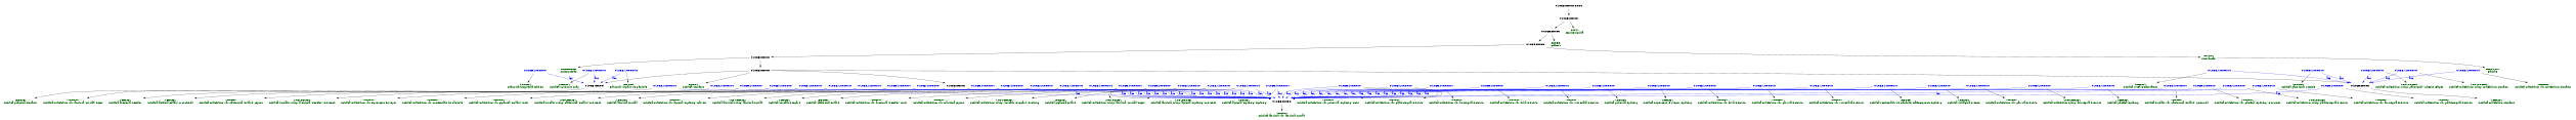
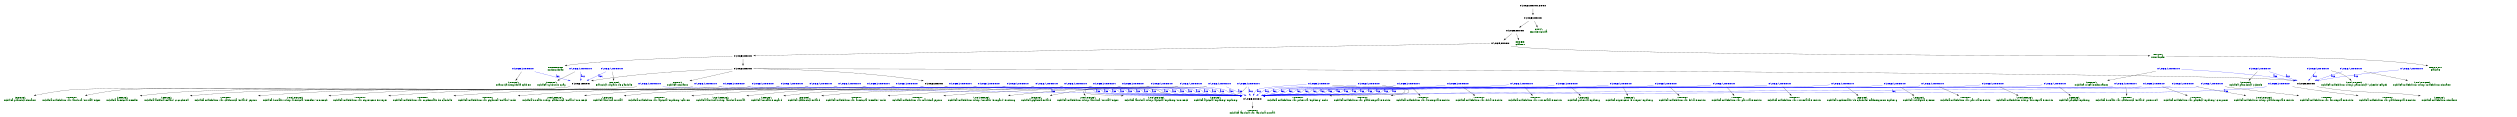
  digraph {
    node [fontcolor=darkgreen shape=plaintext]
    n1 [label="GENUS\nAchillea Linnaeus"]
    n2 [label="USAGE;TAXON" fontcolor=""]
    n3 [label="USAGE;TAXON" fontcolor=""]
    n4 [label="USAGE;TAXON" fontcolor=""]
    n5 [label="USAGE;TAXON" fontcolor=""]
    n6 [label="SPECIES\nAchillea ptarmica Linnaeus"]
    n7 [label="USAGE;TAXON" fontcolor=""]
    n8 [label="SPECIES\nAchillea lanulosa Nuttall"]
    n9 [label="SPECIES\nAchillea millefolium Linnaeus"]
    n10 [label="VARIETY\nAchillea lanulosa var. lanulosa Nuttall"]
    n11 [label="VARIETY\nAchillea millefolium var. lanulosa (Nuttall) Piper"]
    n12 [fontcolor=blue label="USAGE;SYNONYM"]
    n13 [label="SPECIES\nAchillea pannonica Scheele"]
    n14 [fontcolor=blue label="USAGE;SYNONYM"]
    n15 [label="VARIETY\nAchillea millefolium var. occidentalis de Candolle"]
    n16 [fontcolor=blue label="USAGE;SYNONYM"]
    n17 [label="SPECIES\nAchillea borealis Bongard"]
    n18 [fontcolor=blue label="USAGE;SYNONYM"]
    n19 [label="SUBSPECIES\nAchillea millefolium subsp. borealis (Bongard) Breitung"]
    n20 [fontcolor=blue label="USAGE;SYNONYM"]
    n21 [label="VARIETY\nAchillea millefolium var. nigrescens E.Meyer"]
    n22 [fontcolor=blue label="USAGE;SYNONYM"]
    n23 [label="SUBSPECIES\nAchillea millefolium subsp. millefolium Linnaeus"]
    n24 [fontcolor=blue label="USAGE;SYNONYM"]
    n25 [label="SUBSPECIES\nAchillea millefolium subsp. pannonica (Scheele) Hayek"]
    n26 [fontcolor=blue label="USAGE;SYNONYM"]
    n27 [label="SPECIES\nAchillea sylvestris Gray"]
    n28 [fontcolor=blue label="USAGE;SYNONYM"]
    n29 [label="SPECIES\nPtarmica integrifolia Gilibert"]
    n30 [fontcolor=blue label="USAGE;SYNONYM"]
    n31 [label="SPECIES\nPtarmica vulgaris de Candolle"]
    n32 [fontcolor=blue label="USAGE;SYNONYM"]
    n33 [label="SUBSPECIES\nAchillea lanulosa subsp. lanulosa Nuttall"]
    n34 [fontcolor=blue label="USAGE;SYNONYM"]
    n35 [label="SUBSPECIES\nAchillea millefolium subsp. lanulosa (Nuttall) Piper"]
    n36 [fontcolor=blue label="USAGE;SYNONYM"]
    n37 [label="SPECIES\nAchillea alpicola (Rydberg) Rydberg"]
    n38 [fontcolor=blue label="USAGE;SYNONYM"]
    n39 [label="SPECIES\nAchillea arenicola A.Heller"]
    n40 [fontcolor=blue label="USAGE;SYNONYM"]
    n41 [label="SUBSPECIES\nAchillea borealis subsp. arenicola (A.Heller) D.D.Keck"]
    n42 [fontcolor=blue label="USAGE;SYNONYM"]
    n43 [label="SUBSPECIES\nAchillea borealis subsp. californica (Pollard) D.D.Keck"]
    n44 [fontcolor=blue label="USAGE;SYNONYM"]
    n45 [label="SPECIES\nAchillea californica Pollard"]
    n46 [fontcolor=blue label="USAGE;SYNONYM"]
    n47 [label="SPECIES\nAchillea gigantea Pollard"]
    n48 [fontcolor=blue label="USAGE;SYNONYM"]
    n49 [label="SUBSPECIES\nAchillea lanulosa subsp. alpicola (Rydberg) D.D.Keck"]
    n50 [fontcolor=blue label="USAGE;SYNONYM"]
    n51 [label="SPECIES\nAchillea laxiflora Pollard & Cockerell"]
    n52 [fontcolor=blue label="USAGE;SYNONYM"]
    n53 [label="VARIETY\nAchillea millefolium var. alpicola (Rydberg) Garrett"]
    n54 [fontcolor=blue label="USAGE;SYNONYM"]
    n55 [label="VARIETY\nAchillea millefolium var. arenicola (A.Heller) Nobs"]
    n56 [fontcolor=blue label="USAGE;SYNONYM"]
    n57 [label="VARIETY\nAchillea millefolium var. californica (Pollard) Jepson"]
    n58 [fontcolor=blue label="USAGE;SYNONYM"]
    n59 [label="VARIETY\nAchillea millefolium var. gigantea (Pollard) Nobs"]
    n60 [fontcolor=blue label="USAGE;SYNONYM"]
    n61 [label="VARIETY\nAchillea millefolium var. maritima Jepson"]
    n62 [fontcolor=blue label="USAGE;SYNONYM"]
    n63 [label="VARIETY\nAchillea millefolium var. pacifica (Rydberg) G.N.Jones"]
    n64 [fontcolor=blue label="USAGE;SYNONYM"]
    n65 [label="VARIETY\nAchillea millefolium var. puberula (Rydberg) Nobs"]
    n66 [fontcolor=blue label="USAGE;SYNONYM"]
    n67 [label="SPECIES\nAchillea nigrescens (E.Meyer) Rydberg"]
    n68 [fontcolor=blue label="USAGE;SYNONYM"]
    n69 [label="SPECIES\nAchillea occidentalis (de Candolle) Rafinesque ex Rydberg"]
    n70 [fontcolor=blue label="USAGE;SYNONYM"]
    n71 [label="SPECIES\nAchillea pacifica Rydberg"]
    n72 [fontcolor=blue label="USAGE;SYNONYM"]
    n73 [label="SPECIES\nAchillea puberula Rydberg"]
    n74 [fontcolor=blue label="USAGE;SYNONYM"]
    n75 [label="SPECIES\nAchillea subalpina Greene"]
    n76 [fontcolor=blue label="USAGE;SYNONYM"]
    n77 [label="SPECIES\nAchillea rosea Desfontaines"]
    n78 [fontcolor=blue label="USAGE;SYNONYM"]
    n79 [label="VARIETY\nAchillea borealis var. californica (Pollard) J.T.Howell"]
    n80 [fontcolor=blue label="USAGE;SYNONYM"]
-   n81 [label="VARIETY\nAchillea millefolium var. millefolium Linnaeus"]
    n82 [fontcolor=blue label="USAGE;SYNONYM"]
    n83 [label="SUBSPECIES\nAchillea millefolium subsp. pallidotegula B.Boivin"]
    n84 [fontcolor=blue label="USAGE;SYNONYM"]
    n85 [label="VARIETY\nAchillea millefolium var. pallidotegula B.Boivin"]
    n86 [fontcolor=blue label="USAGE;SYNONYM"]
    n87 [label="VARIETY\nAchillea millefolium var. pallidotegula B.Boivin"]
    n88 [fontcolor=blue label="USAGE;SYNONYM"]
    n89 [label="VARIETY\nAchillea millefolium var. russeolata B.Boivin"]
    n90 [fontcolor=blue label="USAGE;SYNONYM"]
    n91 [label="VARIETY\nAchillea millefolium var. russeolata B.Boivin"]
    n92 [fontcolor=blue label="USAGE;SYNONYM"]
    n93 [label="SUBSPECIES\nAchillea millefolium subsp. atrotegula B.Boivin"]
    n94 [fontcolor=blue label="USAGE;SYNONYM"]
    n95 [label="VARIETY\nAchillea millefolium var. atrotegula B.Boivin"]
    n96 [fontcolor=blue label="USAGE;SYNONYM"]
    n97 [label="VARIETY\nAchillea millefolium var. atrotegula B.Boivin"]
    n98 [fontcolor=blue label="USAGE;SYNONYM"]
    n99 [label="VARIETY\nAchillea millefolium var. parvula B.Boivin"]
    n100 [fontcolor=blue label="USAGE;SYNONYM"]
    n101 [label="VARIETY\nAchillea millefolium var. parvula B.Boivin"]
    n102 [fontcolor=blue label="USAGE;SYNONYM"]
    n103 [label="VARIETY\nAchillea millefolium var. fulva B.Boivin"]
    n104 [fontcolor=blue label="USAGE;SYNONYM"]
    n105 [label="VARIETY\nAchillea millefolium var. fulva B.Boivin"]
    n106 [fontcolor=blue label="USAGE;SYNONYM"]
    n107 [label="UNRANKED\nAnthemideae"]
    n108 [label="USAGE;TAXON" fontcolor=""]
    n109 [label="KINGDOM\nPlantae"]
    n110 [label="USAGE;TAXON;ROOT" fontcolor=""]
    n111 [label="USAGE;TAXON" fontcolor=""]
    n112 [label="CLASS\nEquisetopsida"]
    n113 [label="USAGE;TAXON" fontcolor=""]
    n114 [label="ORDER\nGilibert"]
    n115 [label="USAGE;TAXON" fontcolor=""]
    n116 [label="FAMILY\nAsteraceae"]
    n2 -> n1
    n2 -> n3
    n2 -> n4
    n2 -> n5
    n3 -> n6
    n4 -> n7
    n4 -> n8
    n5 -> n9
    n7 -> n10
    n12 -> n7 [color=blue fontcolor=blue label=acc]
    n12 -> n11
    n14 -> n5 [color=blue fontcolor=blue label=acc]
    n14 -> n13
    n16 -> n7 [color=blue fontcolor=blue label=acc]
    n16 -> n15
    n18 -> n7 [color=blue fontcolor=blue label=acc]
    n18 -> n17
    n20 -> n7 [color=blue fontcolor=blue label=acc]
    n20 -> n19
    n22 -> n7 [color=blue fontcolor=blue label=acc]
    n22 -> n21
    n24 -> n5 [color=blue fontcolor=blue label=acc]
    n24 -> n23
    n26 -> n5 [color=blue fontcolor=blue label=acc]
    n26 -> n25
    n28 -> n3 [color=blue fontcolor=blue label=acc]
    n28 -> n27
    n30 -> n3 [color=blue fontcolor=blue label=acc]
    n30 -> n29
    n32 -> n3 [color=blue fontcolor=blue label=acc]
    n32 -> n31
    n34 -> n7 [color=blue fontcolor=blue label=acc]
    n34 -> n33
    n36 -> n7 [color=blue fontcolor=blue label=acc]
    n36 -> n35
    n38 -> n7 [color=blue fontcolor=blue label=acc]
    n38 -> n37
    n40 -> n7 [color=blue fontcolor=blue label=acc]
    n40 -> n39
    n42 -> n7 [color=blue fontcolor=blue label=acc]
    n42 -> n41
    n44 -> n7 [color=blue fontcolor=blue label=acc]
    n44 -> n43
    n46 -> n7 [color=blue fontcolor=blue label=acc]
    n46 -> n45
    n48 -> n7 [color=blue fontcolor=blue label=acc]
    n48 -> n47
    n50 -> n7 [color=blue fontcolor=blue label=acc]
    n50 -> n49
    n52 -> n7 [color=blue fontcolor=blue label=acc]
    n52 -> n51
    n54 -> n7 [color=blue fontcolor=blue label=acc]
    n54 -> n53
    n56 -> n7 [color=blue fontcolor=blue label=acc]
    n56 -> n55
    n58 -> n7 [color=blue fontcolor=blue label=acc]
    n58 -> n57
    n60 -> n7 [color=blue fontcolor=blue label=acc]
    n60 -> n59
    n62 -> n7 [color=blue fontcolor=blue label=acc]
    n62 -> n61
    n64 -> n7 [color=blue fontcolor=blue label=acc]
    n64 -> n63
    n66 -> n7 [color=blue fontcolor=blue label=acc]
    n66 -> n65
    n68 -> n7 [color=blue fontcolor=blue label=acc]
    n68 -> n67
    n70 -> n7 [color=blue fontcolor=blue label=acc]
    n70 -> n69
    n72 -> n7 [color=blue fontcolor=blue label=acc]
    n72 -> n71
    n74 -> n7 [color=blue fontcolor=blue label=acc]
    n74 -> n73
    n76 -> n7 [color=blue fontcolor=blue label=acc]
    n76 -> n75
    n78 -> n5 [color=blue fontcolor=blue label=acc]
    n78 -> n77
    n80 -> n7 [color=blue fontcolor=blue label=acc]
    n80 -> n79
    n82 -> n5 [color=blue fontcolor=blue label=acc]
-   n82 -> n81
    n84 -> n7 [color=blue fontcolor=blue label=acc]
    n84 -> n83
    n86 -> n7 [color=blue fontcolor=blue label=acc]
    n86 -> n85
    n88 -> n7 [color=blue fontcolor=blue label=acc]
    n88 -> n87
    n90 -> n7 [color=blue fontcolor=blue label=acc]
    n90 -> n89
    n92 -> n7 [color=blue fontcolor=blue label=acc]
    n92 -> n91
    n94 -> n7 [color=blue fontcolor=blue label=acc]
    n94 -> n93
    n96 -> n7 [color=blue fontcolor=blue label=acc]
    n96 -> n95
    n98 -> n7 [color=blue fontcolor=blue label=acc]
    n98 -> n97
    n100 -> n7 [color=blue fontcolor=blue label=acc]
    n100 -> n99
    n102 -> n7 [color=blue fontcolor=blue label=acc]
    n102 -> n101
    n104 -> n7 [color=blue fontcolor=blue label=acc]
    n104 -> n103
    n106 -> n7 [color=blue fontcolor=blue label=acc]
    n106 -> n105
    n108 -> n2
    n108 -> n107
    n110 -> n111
    n111 -> n112
    n111 -> n113
    n113 -> n114
    n113 -> n115
    n115 -> n108
    n115 -> n116
    n116 -> n109
  }
